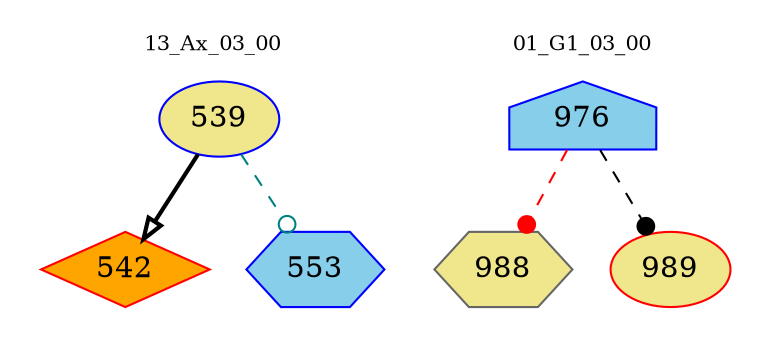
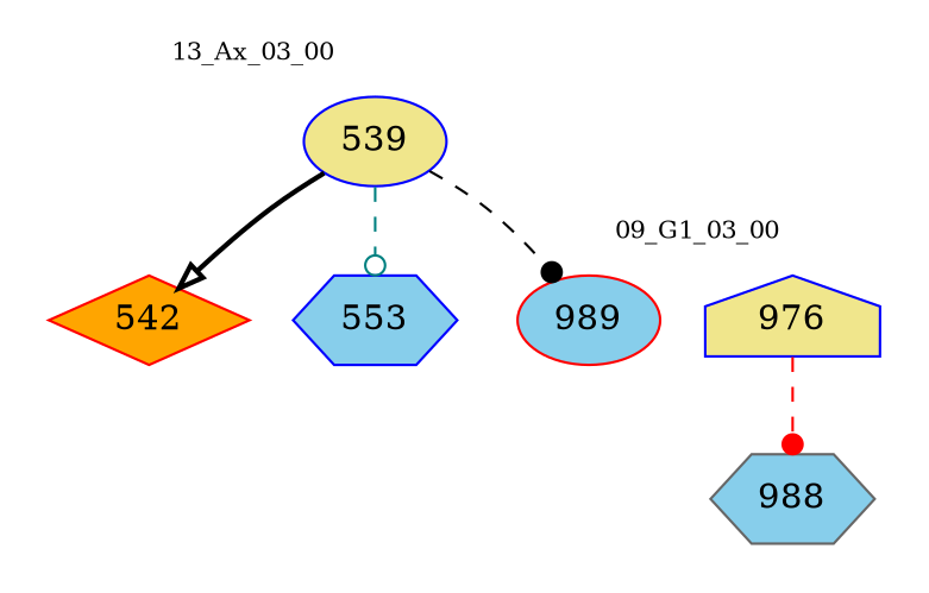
  digraph {
    node [color=blue fillcolor=khaki shape=ellipse style=filled]
    edge [arrowhead=dot color=black style=dashed]
    n1 [label=539]
    n2 [color=red fillcolor=orange label=542 shape=diamond]
    n3 [fillcolor=skyblue label=553 shape=hexagon]
-   n4 [fillcolor=skyblue label=976 shape=house]
-   n5 [color=gray40 label=988 shape=hexagon]
-   n6 [color=red label=989]
+   n4 [label=976 shape=house]
+   n5 [color=gray40 fillcolor=skyblue label=988 shape=hexagon]
+   n6 [color=red fillcolor=skyblue label=989]
    subgraph cluster_1 {
      color=white
      fontsize=10
      label="13_Ax_03_00"
      n1
      n2
      n3
    }
    subgraph cluster_2 {
      color=white
      fontsize=10
-     label="01_G1_03_00"
+     label="09_G1_03_00"
      n4
      n5
      n6
    }
    n1 -> n2 [arrowhead=onormal style=bold]
    n1 -> n3 [arrowhead=odot color=teal]
    n4 -> n5 [color=red]
-   n4 -> n6
+   n1 -> n6
  }
